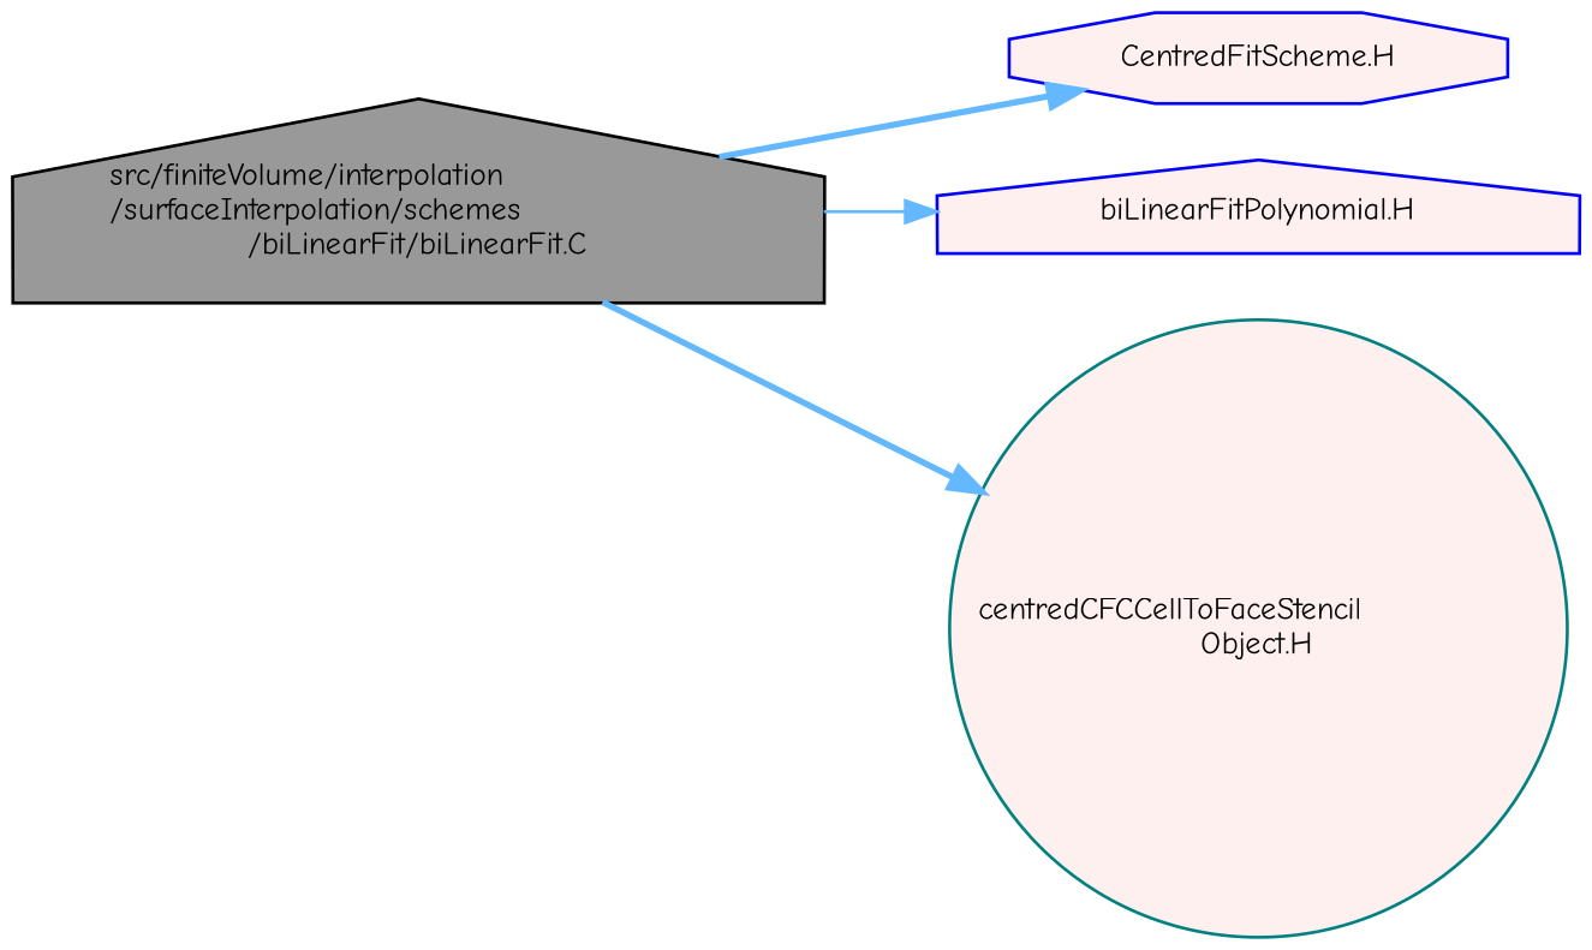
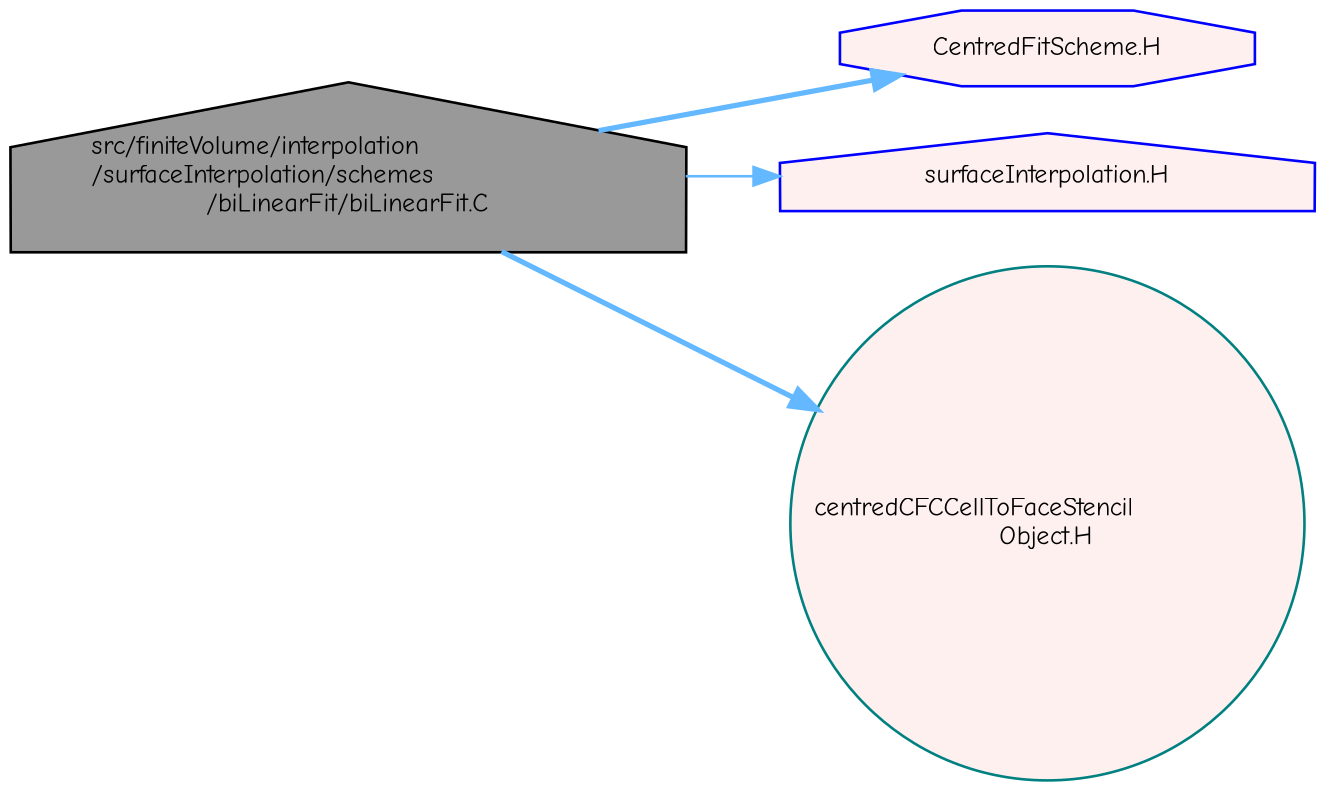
  digraph {
    rankdir=LR
    fontname="Comic Neue"
    node [color=blue fillcolor="#FFF0F0" fontname="Comic Neue" fontsize=10 shape=house style=filled]
    edge [color=steelblue1 fontname="Comic Neue" fontsize=10 labelfontname=Helvetica labelfontsize=10 style=bold]
    n1 [color=black fillcolor=grey60 fontcolor=black height=0.2 label="src/finiteVolume/interpolation\l/surfaceInterpolation/schemes\l/biLinearFit/biLinearFit.C" width=0.4]
    n2 [height=0.2 label="CentredFitScheme.H" shape=octagon width=0.4]
-   n3 [height=0.2 label="biLinearFitPolynomial.H" width=0.4]
+   n3 [height=0.2 label="surfaceInterpolation.H" width=0.4]
    n4 [color=teal height=0.2 label="centredCFCCellToFaceStencil\lObject.H" shape=circle width=0.4]
    n1 -> n2
    n1 -> n3 [style=solid]
    n1 -> n4
  }
